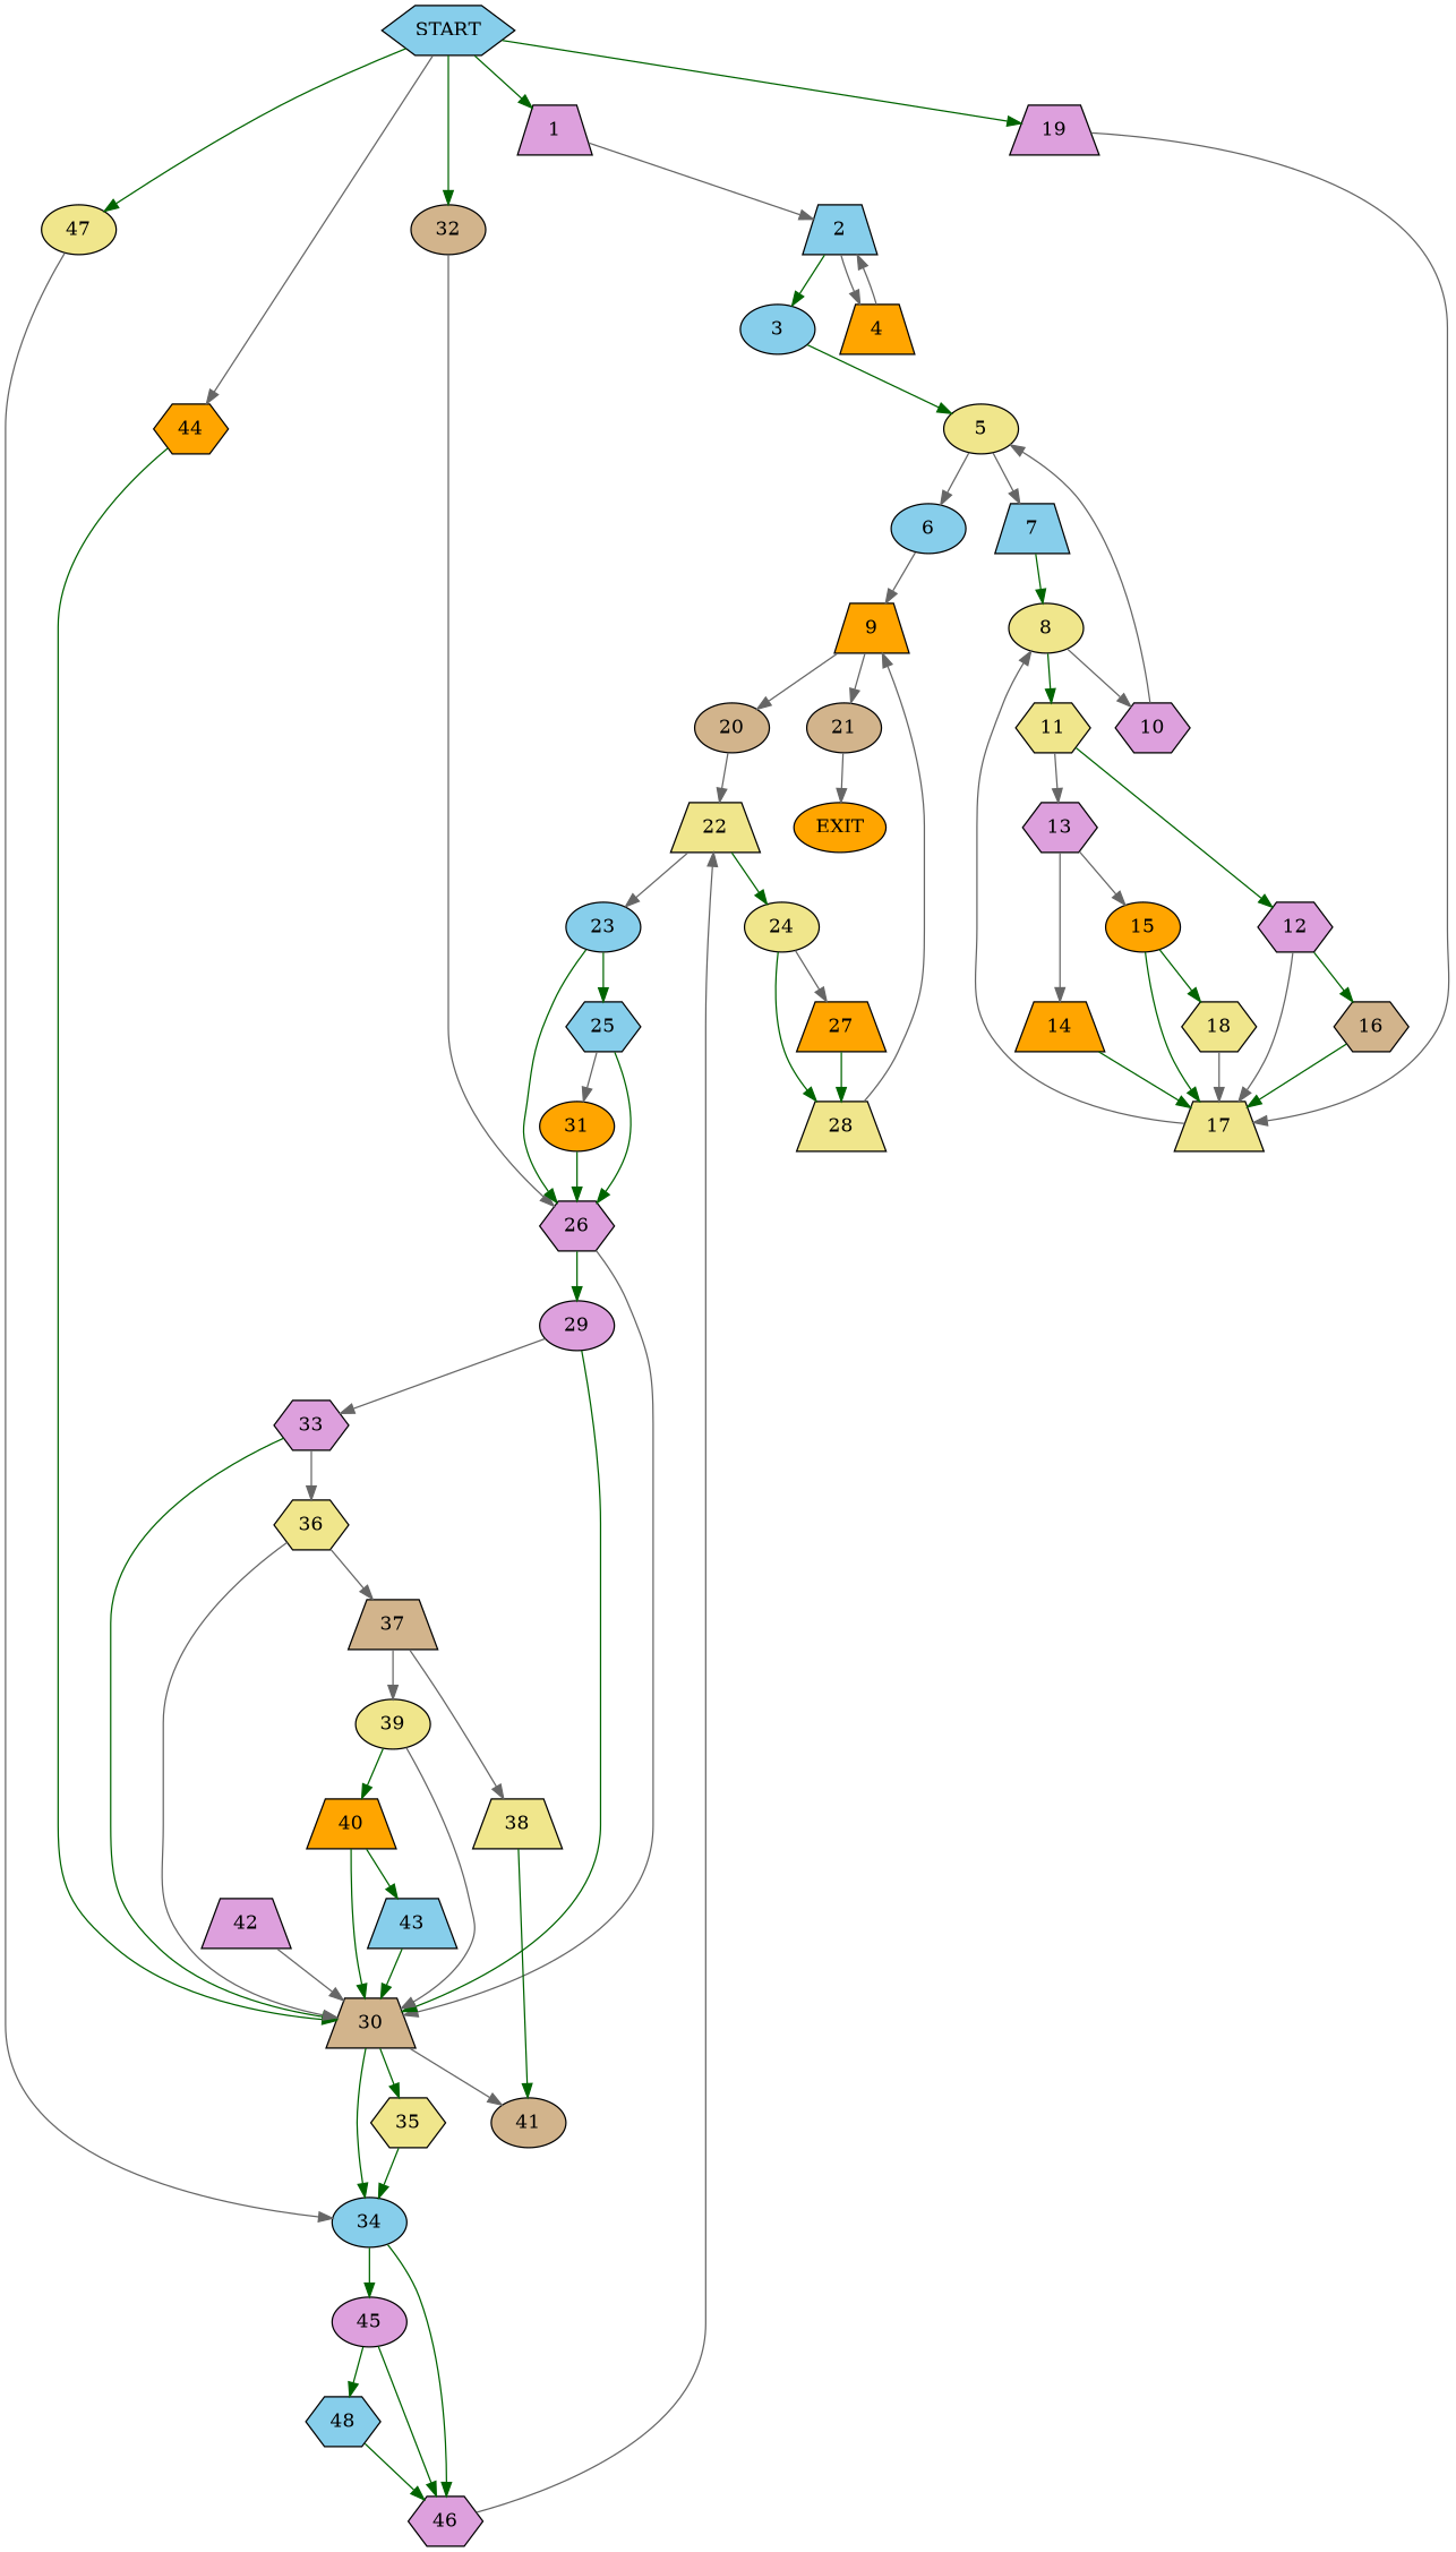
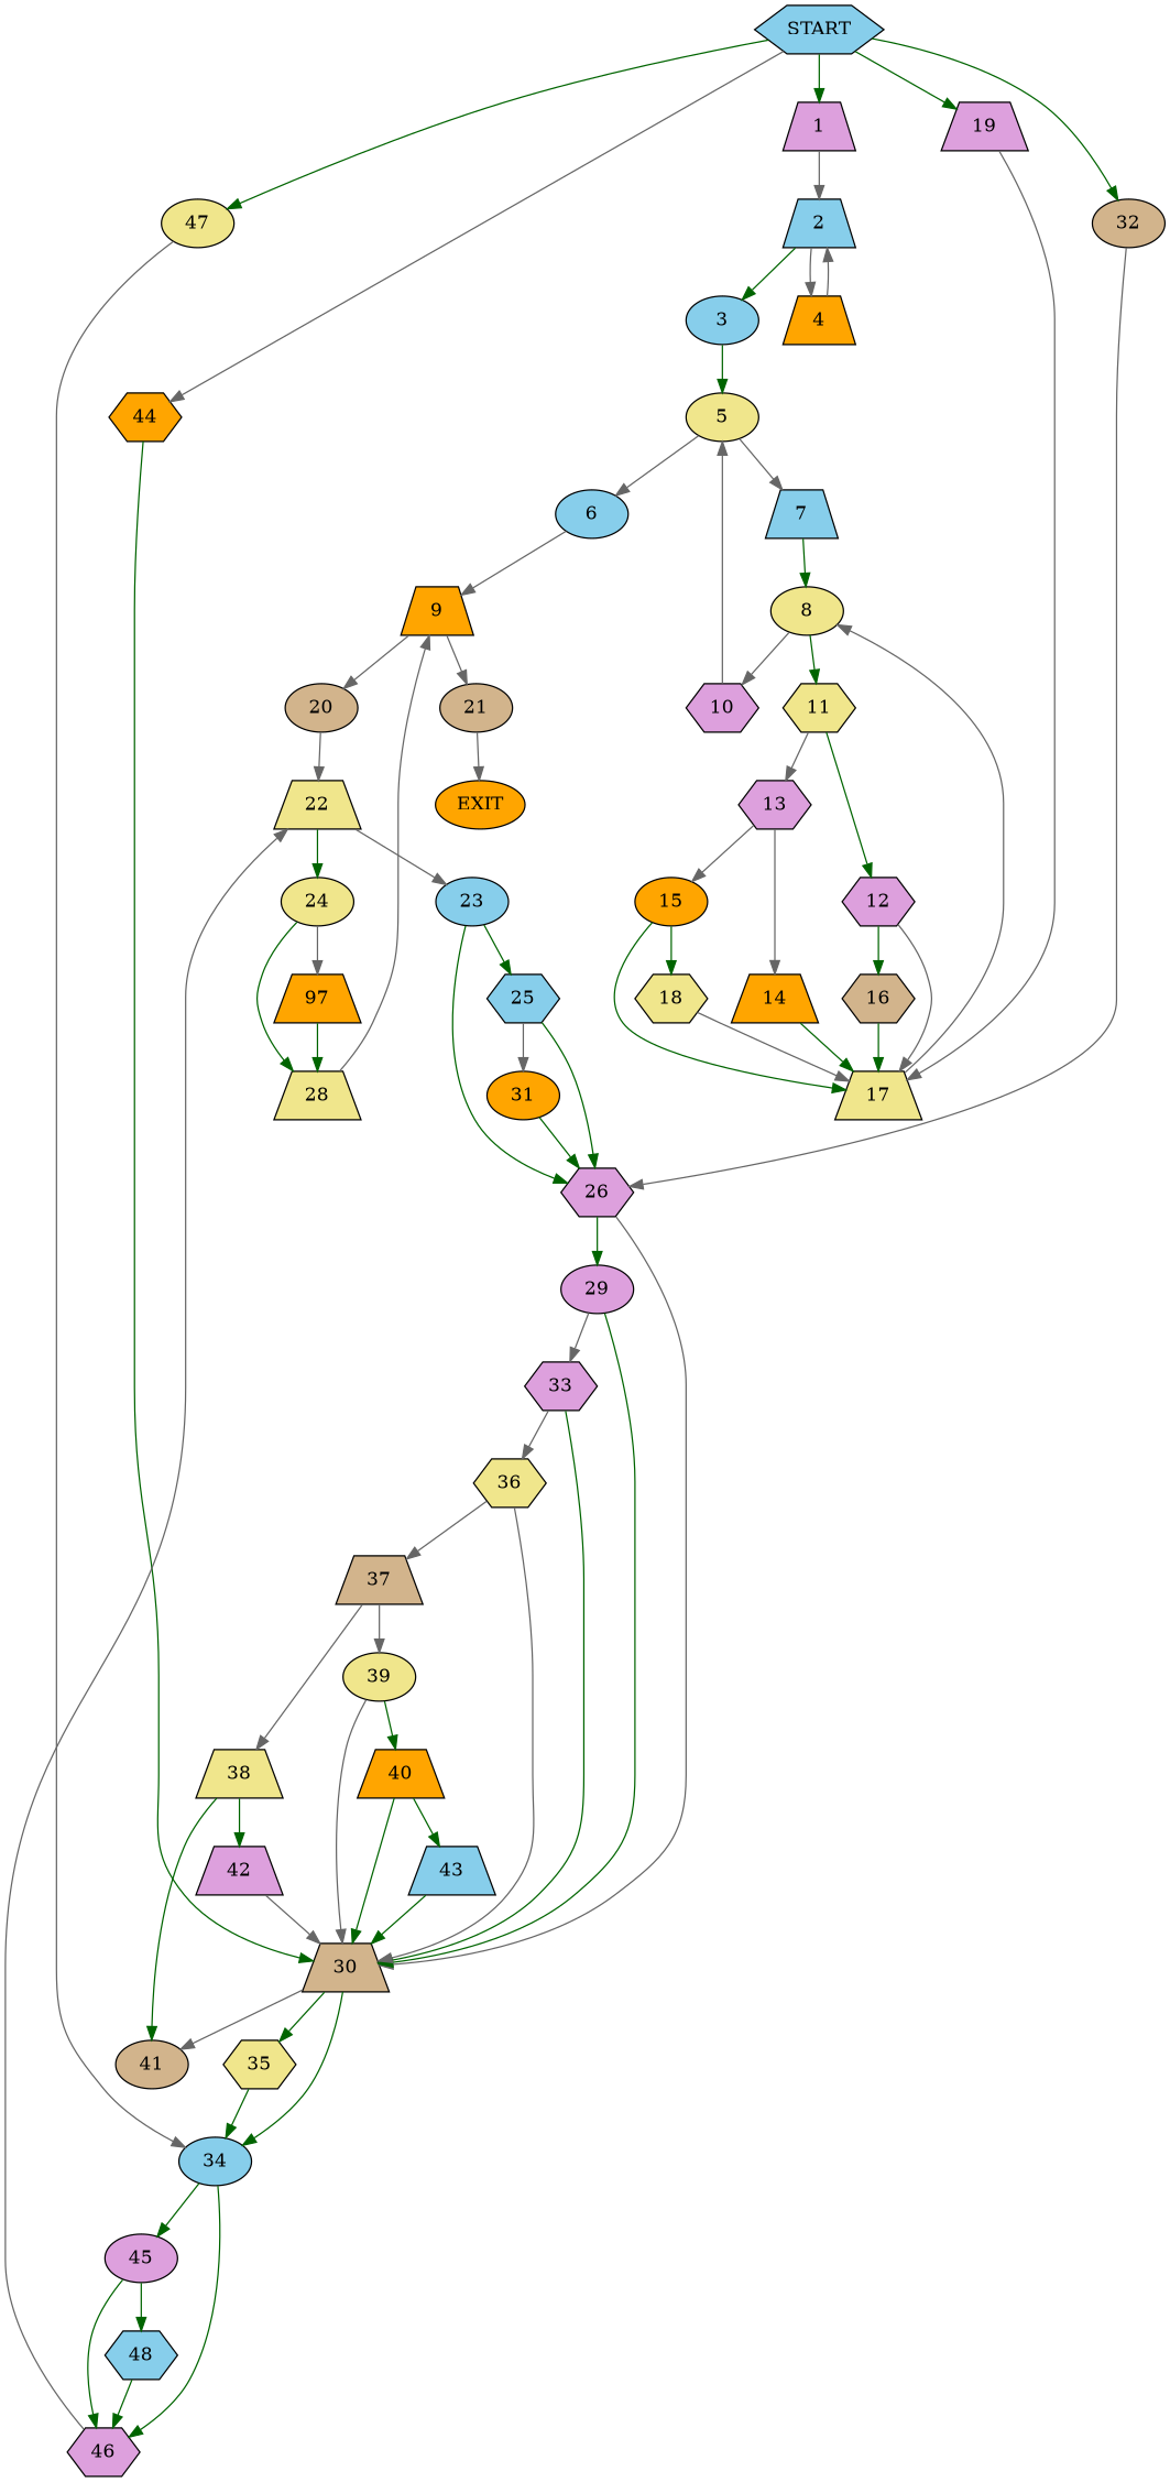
  digraph {
    node [fillcolor=khaki shape=ellipse style=filled]
    edge [color=darkgreen]
    n1 [fillcolor=skyblue label=START shape=hexagon]
    1 [fillcolor=plum shape=trapezium]
    19 [fillcolor=plum shape=trapezium]
    32 [fillcolor=tan]
    44 [fillcolor=orange shape=hexagon]
    47
    2 [fillcolor=skyblue shape=trapezium]
    17 [shape=trapezium]
    26 [fillcolor=plum shape=hexagon]
    30 [fillcolor=tan shape=trapezium]
    34 [fillcolor=skyblue]
    n12 [fillcolor=orange label=EXIT]
    3 [fillcolor=skyblue]
    4 [fillcolor=orange shape=trapezium]
    5
    6 [fillcolor=skyblue]
    7 [fillcolor=skyblue shape=trapezium]
    9 [fillcolor=orange shape=trapezium]
    8
    20 [fillcolor=tan]
    21 [fillcolor=tan]
    10 [fillcolor=plum shape=hexagon]
    11 [shape=hexagon]
    12 [fillcolor=plum shape=hexagon]
    13 [fillcolor=plum shape=hexagon]
    22 [shape=trapezium]
    16 [fillcolor=tan shape=hexagon]
    14 [fillcolor=orange shape=trapezium]
    15 [fillcolor=orange]
    18 [shape=hexagon]
    23 [fillcolor=skyblue]
    24
    25 [fillcolor=skyblue shape=hexagon]
-   27 [fillcolor=orange shape=trapezium]
+   27 [fillcolor=orange shape=trapezium label=97]
    28 [shape=trapezium]
    31 [fillcolor=orange]
    29 [fillcolor=plum]
    33 [fillcolor=plum shape=hexagon]
    35 [shape=hexagon]
    41 [fillcolor=tan]
    36 [shape=hexagon]
    45 [fillcolor=plum]
    46 [fillcolor=plum shape=hexagon]
    37 [fillcolor=tan shape=trapezium]
    48 [fillcolor=skyblue shape=hexagon]
    38 [shape=trapezium]
    39
    42 [fillcolor=plum shape=trapezium]
    40 [fillcolor=orange shape=trapezium]
    43 [fillcolor=skyblue shape=trapezium]
    n1 -> 1
    n1 -> 19
    n1 -> 32
    n1 -> 44 [color=gray40]
    n1 -> 47
    1 -> 2 [color=gray40]
    19 -> 17 [color=gray40]
    32 -> 26 [color=gray40]
    44 -> 30
    47 -> 34 [color=gray40]
    2 -> 3
    2 -> 4 [color=gray40]
    17 -> 8 [color=gray40]
    26 -> 30 [color=gray40]
    26 -> 29
    30 -> 34
    30 -> 35
    30 -> 41 [color=gray40]
    34 -> 45
    34 -> 46
    3 -> 5
    4 -> 2 [color=gray40]
    5 -> 6 [color=gray40]
    5 -> 7 [color=gray40]
    6 -> 9 [color=gray40]
    7 -> 8
    9 -> 20 [color=gray40]
    9 -> 21 [color=gray40]
    8 -> 10 [color=gray40]
    8 -> 11
    20 -> 22 [color=gray40]
    21 -> n12 [color=gray40]
    10 -> 5 [color=gray40]
    11 -> 12
    11 -> 13 [color=gray40]
    12 -> 17 [color=gray40]
    12 -> 16
    13 -> 14 [color=gray40]
    13 -> 15 [color=gray40]
    22 -> 23 [color=gray40]
    22 -> 24
    16 -> 17
    14 -> 17
    15 -> 17
    15 -> 18
    18 -> 17 [color=gray40]
    23 -> 26
    23 -> 25
    24 -> 27 [color=gray40]
    24 -> 28
    25 -> 26
    25 -> 31 [color=gray40]
    27 -> 28
    28 -> 9 [color=gray40]
    31 -> 26
    29 -> 30
    29 -> 33 [color=gray40]
    33 -> 30
    33 -> 36 [color=gray40]
    35 -> 34
    36 -> 30 [color=gray40]
    36 -> 37 [color=gray40]
    45 -> 46
    45 -> 48
    46 -> 22 [color=gray40]
    37 -> 38 [color=gray40]
    37 -> 39 [color=gray40]
    48 -> 46
    38 -> 41
+   38 -> 42
    39 -> 30 [color=gray40]
    39 -> 40
    42 -> 30 [color=gray40]
    40 -> 30
    40 -> 43
    43 -> 30
  }
